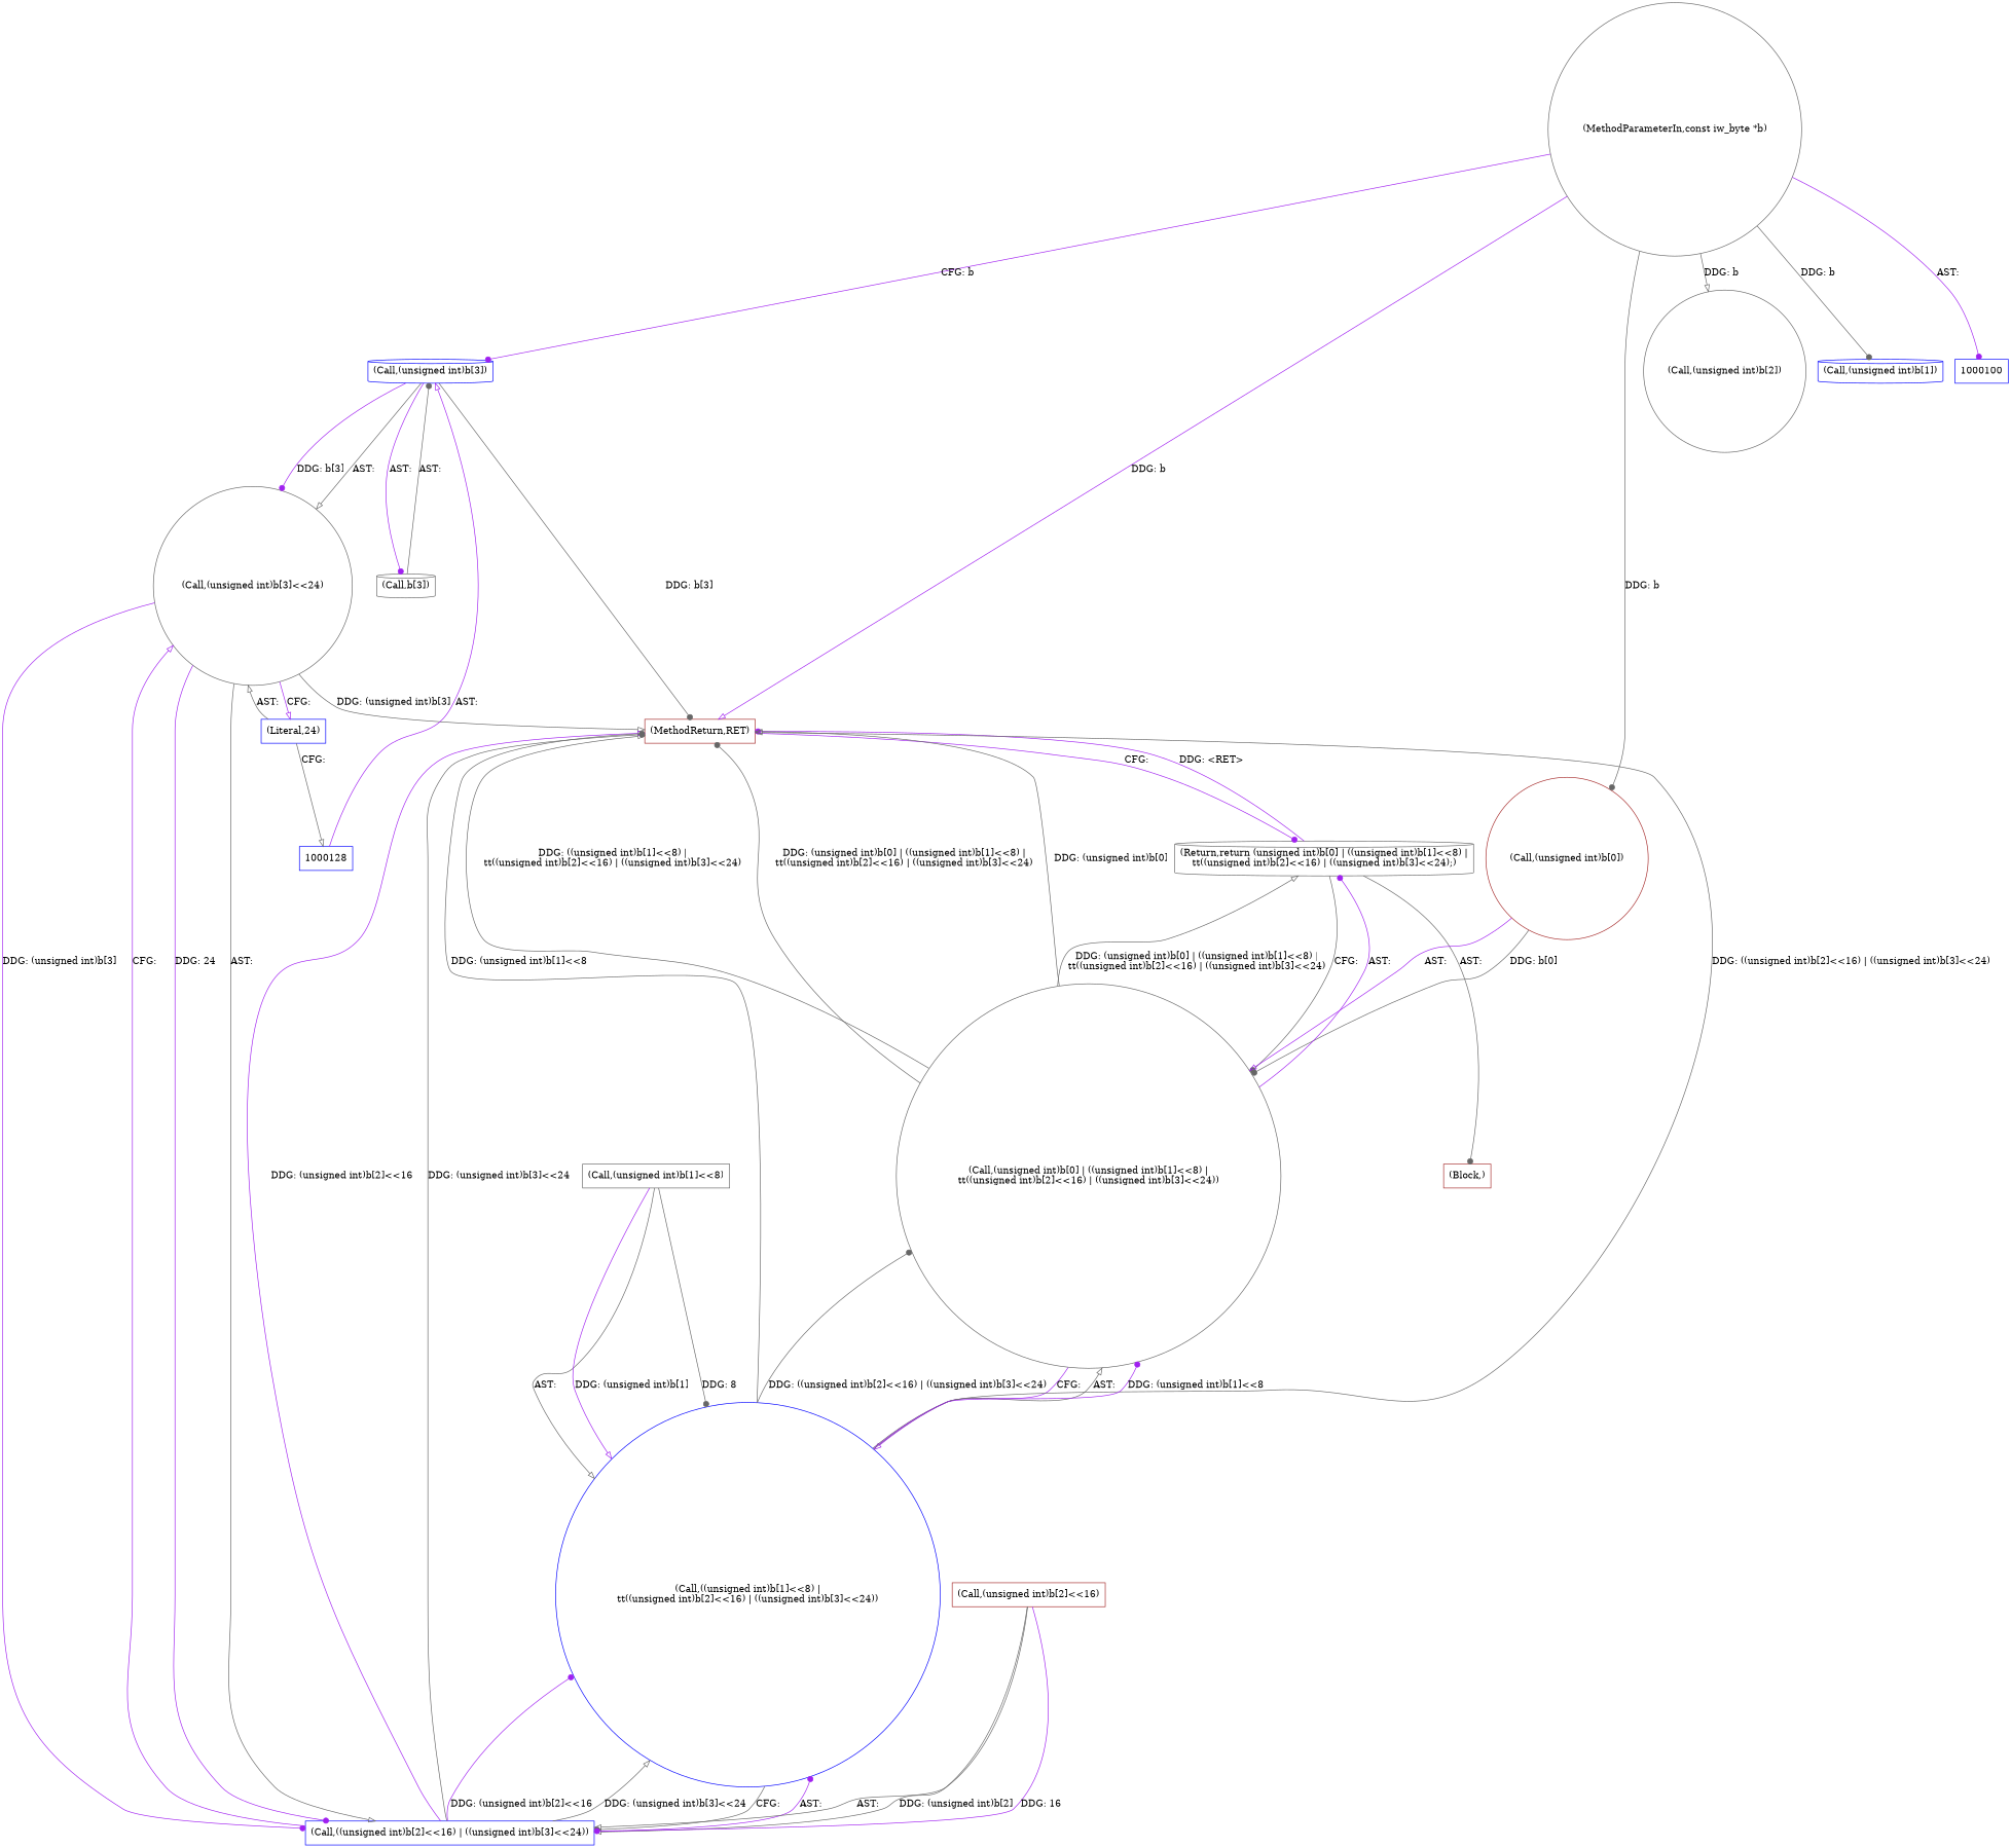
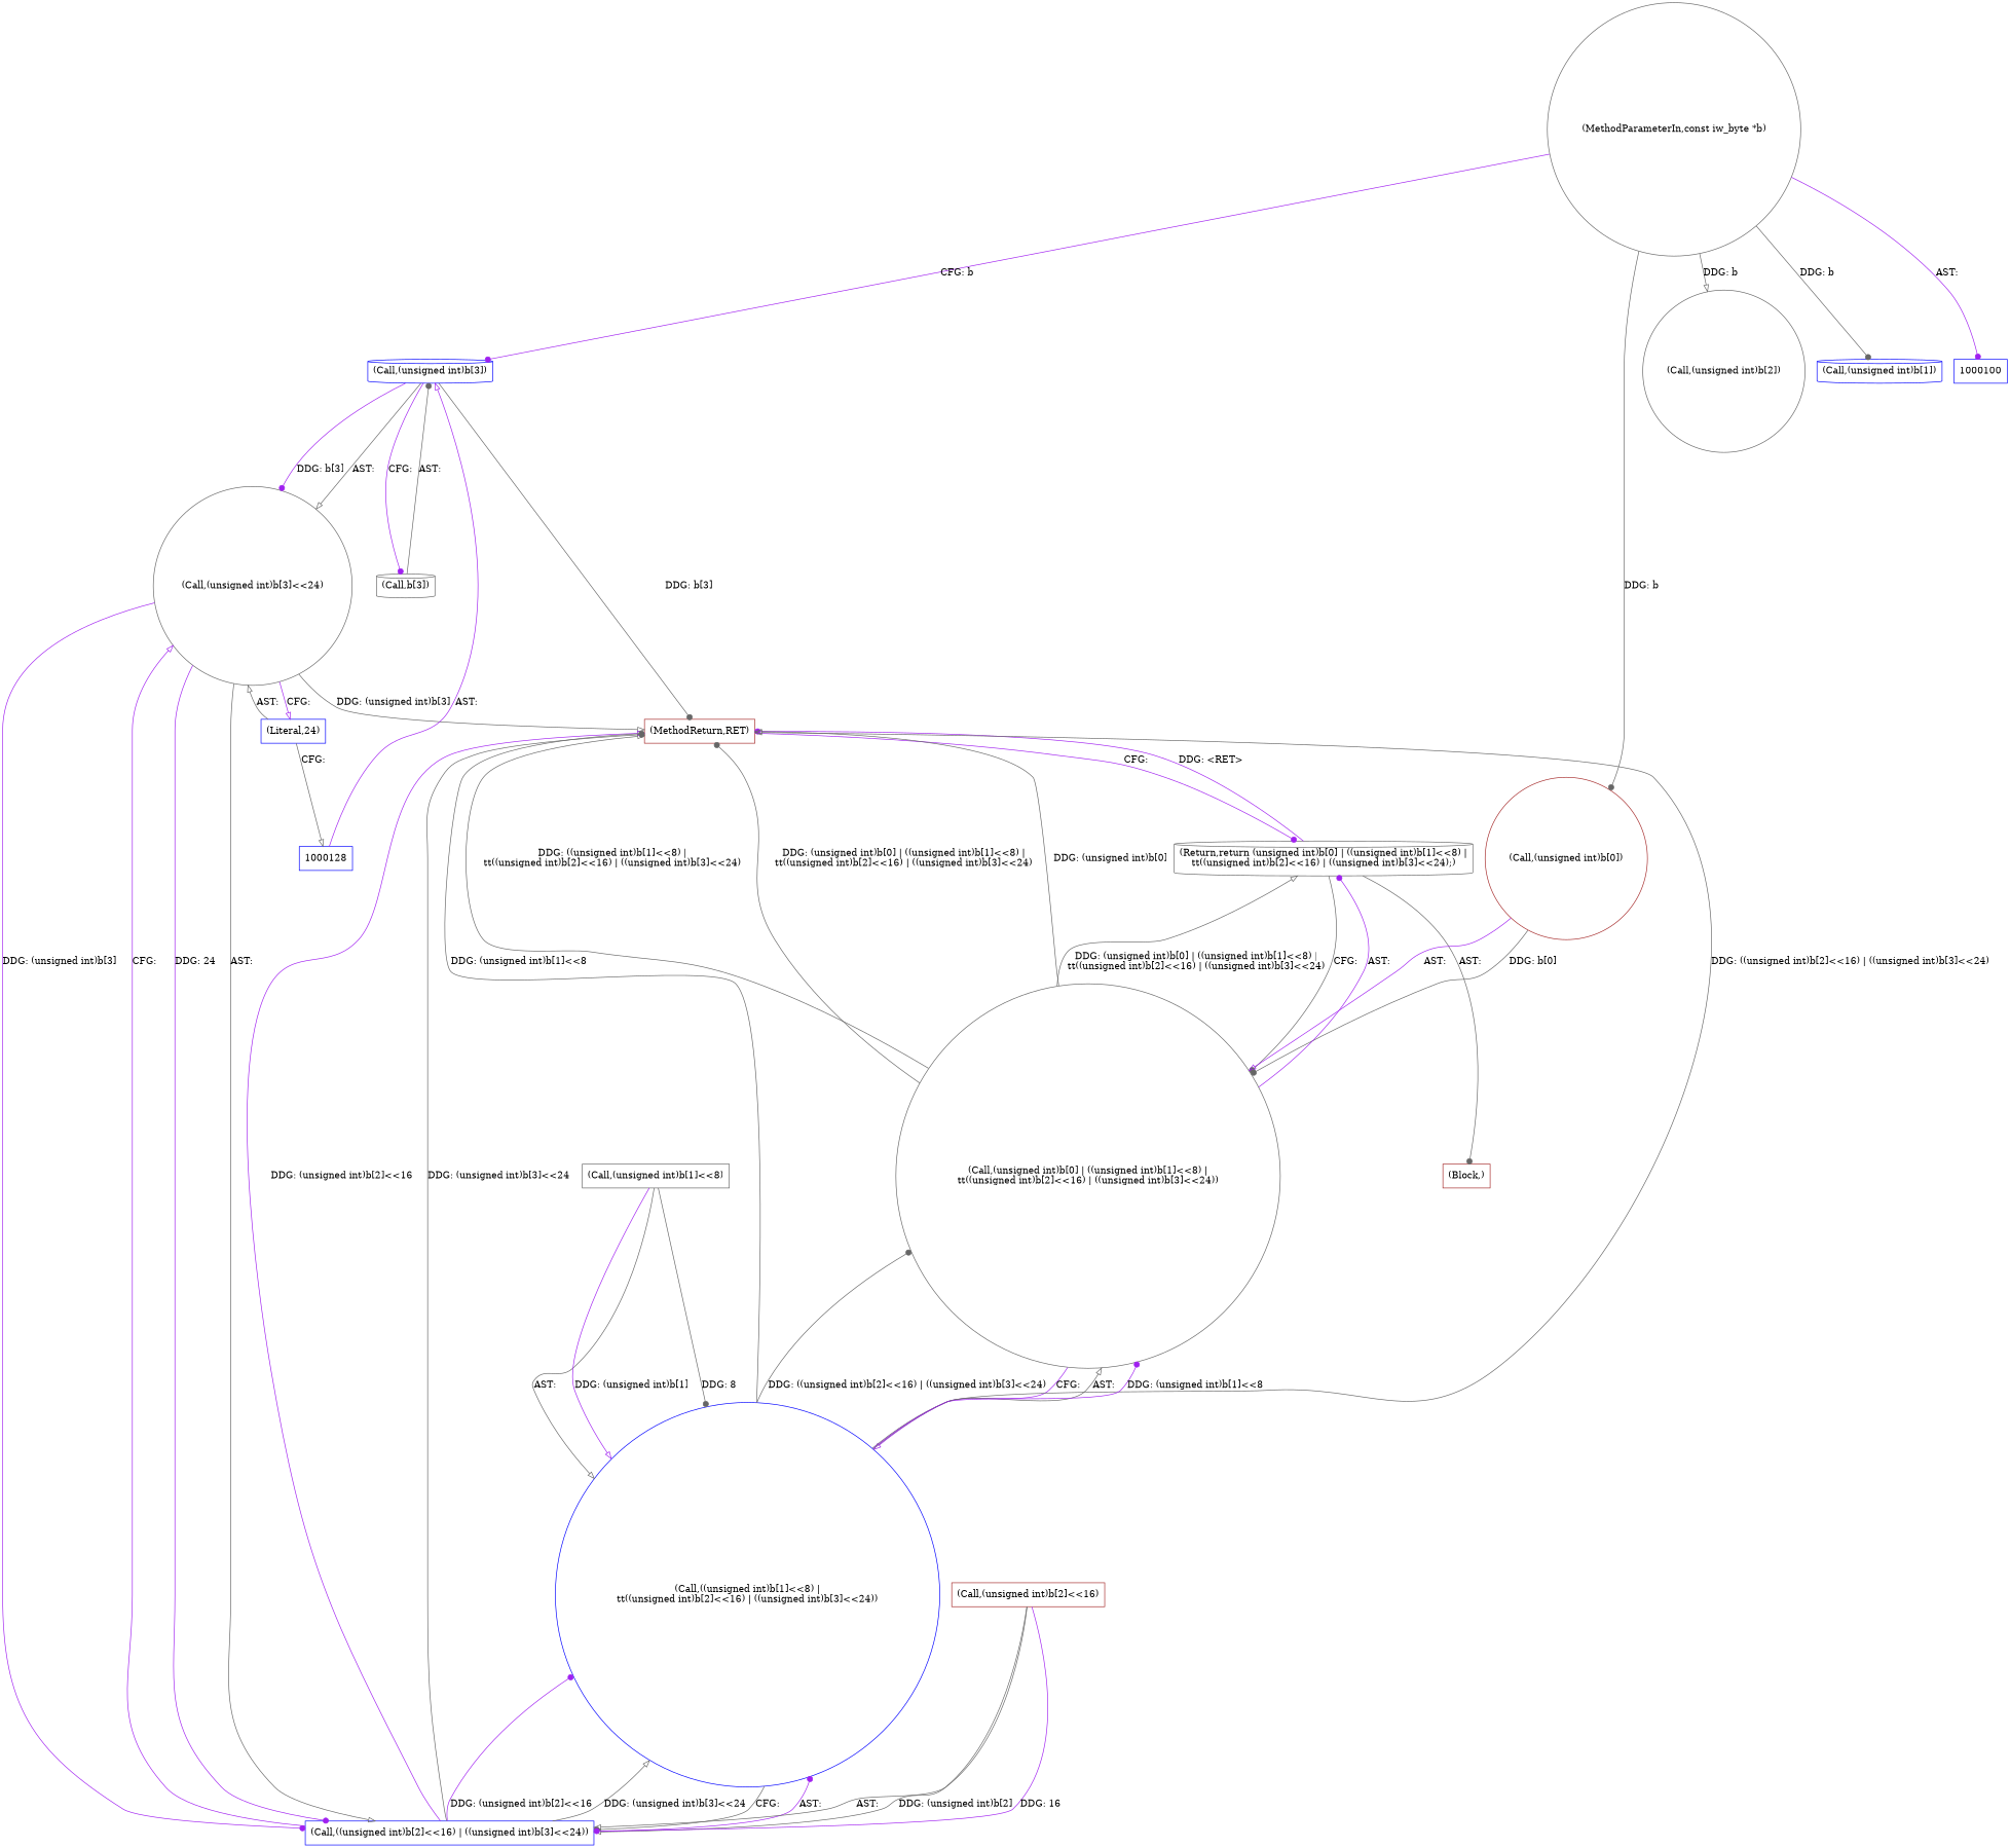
  digraph {
    node [color=blue shape=box]
    edge [arrowhead=dot color=gray40]
    n1 [label="(Call,(unsigned int)b[3])" shape=cylinder]
    n2 [color=gray40 label="(Call,(unsigned int)b[3]<<24)" shape=circle]
    n3 [color=brown label="(MethodReturn,RET)"]
    n4 [color=gray40 label="(Call,b[3])" shape=cylinder]
    n5 [label="(Call,((unsigned int)b[2]<<16) | ((unsigned int)b[3]<<24))"]
    n6 [label="(Literal,24)"]
    n7 [color=gray40 label="(Return,return (unsigned int)b[0] | ((unsigned int)b[1]<<8) |\n\t\t((unsigned int)b[2]<<16) | ((unsigned int)b[3]<<24);)" shape=cylinder]
    n8 [color=gray40 label="(MethodParameterIn,const iw_byte *b)" shape=circle]
    n9 [color=gray40 label="(Call,(unsigned int)b[2])" shape=circle]
    n10 [label="(Call,(unsigned int)b[1])" shape=cylinder]
    n11 [color=brown label="(Call,(unsigned int)b[0])" shape=circle]
    1000100
    n13 [color=gray40 label="(Call,(unsigned int)b[0] | ((unsigned int)b[1]<<8) |\n\t\t((unsigned int)b[2]<<16) | ((unsigned int)b[3]<<24))" shape=circle]
    n14 [label="(Call,((unsigned int)b[1]<<8) |\n\t\t((unsigned int)b[2]<<16) | ((unsigned int)b[3]<<24))" shape=circle]
    1000128
    n16 [color=brown label="(Block,)"]
    n17 [color=gray40 label="(Call,(unsigned int)b[1]<<8)"]
    n18 [color=brown label="(Call,(unsigned int)b[2]<<16)"]
    n1 -> n2 [arrowhead=onormal label="AST: "]
    n1 -> n2 [color=purple label="DDG: b[3]"]
    n1 -> n3 [label="DDG: b[3]"]
-   n1 -> n4 [color=purple label="AST: "]
+   n1 -> n4 [color=purple label="CFG: "]
    n2 -> n3 [arrowhead=onormal label="DDG: (unsigned int)b[3]"]
    n2 -> n5 [arrowhead=onormal label="AST: "]
    n2 -> n5 [color=purple label="DDG: (unsigned int)b[3]"]
    n2 -> n5 [color=purple label="DDG: 24"]
    n2 -> n6 [arrowhead=onormal color=purple label="CFG: "]
    n3 -> n7 [color=purple label="CFG: "]
    n4 -> n1 [label="AST: "]
    n5 -> n2 [arrowhead=onormal color=purple label="CFG: "]
    n5 -> n3 [label="DDG: (unsigned int)b[3]<<24"]
    n5 -> n3 [arrowhead=onormal color=purple label="DDG: (unsigned int)b[2]<<16"]
    n5 -> n14 [color=purple label="AST: "]
    n5 -> n14 [color=purple label="DDG: (unsigned int)b[2]<<16"]
    n5 -> n14 [arrowhead=onormal label="DDG: (unsigned int)b[3]<<24"]
    n6 -> n2 [arrowhead=onormal label="AST: "]
    n6 -> 1000128 [arrowhead=onormal label="CFG: "]
    n7 -> n3 [color=purple label="DDG: <RET>"]
    n7 -> n13 [label="CFG: "]
    n7 -> n16 [label="AST: "]
    n8 -> n1 [color=purple label="CFG: b"]
-   n8 -> n3 [arrowhead=onormal color=purple label="DDG: b"]
    n8 -> n9 [arrowhead=onormal label="DDG: b"]
    n8 -> n10 [label="DDG: b"]
    n8 -> n11 [label="DDG: b"]
    n8 -> 1000100 [color=purple label="AST: "]
    n11 -> n13 [arrowhead=onormal color=purple label="AST: "]
    n11 -> n13 [label="DDG: b[0]"]
    n13 -> n3 [label="DDG: (unsigned int)b[0] | ((unsigned int)b[1]<<8) |\n\t\t((unsigned int)b[2]<<16) | ((unsigned int)b[3]<<24)"]
    n13 -> n3 [arrowhead=onormal label="DDG: (unsigned int)b[0]"]
    n13 -> n3 [arrowhead=onormal label="DDG: ((unsigned int)b[1]<<8) |\n\t\t((unsigned int)b[2]<<16) | ((unsigned int)b[3]<<24)"]
    n13 -> n7 [color=purple label="AST: "]
    n13 -> n7 [arrowhead=onormal label="DDG: (unsigned int)b[0] | ((unsigned int)b[1]<<8) |\n\t\t((unsigned int)b[2]<<16) | ((unsigned int)b[3]<<24)"]
    n13 -> n14 [arrowhead=onormal color=purple label="CFG: "]
    n14 -> n3 [arrowhead=onormal label="DDG: ((unsigned int)b[2]<<16) | ((unsigned int)b[3]<<24)"]
    n14 -> n3 [label="DDG: (unsigned int)b[1]<<8"]
    n14 -> n5 [label="CFG: "]
    n14 -> n13 [arrowhead=onormal label="AST: "]
    n14 -> n13 [color=purple label="DDG: (unsigned int)b[1]<<8"]
    n14 -> n13 [label="DDG: ((unsigned int)b[2]<<16) | ((unsigned int)b[3]<<24)"]
    1000128 -> n1 [arrowhead=onormal color=purple label="AST: "]
    n17 -> n14 [arrowhead=onormal label="AST: "]
    n17 -> n14 [arrowhead=onormal color=purple label="DDG: (unsigned int)b[1]"]
    n17 -> n14 [label="DDG: 8"]
    n18 -> n5 [arrowhead=onormal label="AST: "]
    n18 -> n5 [arrowhead=onormal label="DDG: (unsigned int)b[2]"]
    n18 -> n5 [color=purple label="DDG: 16"]
  }
